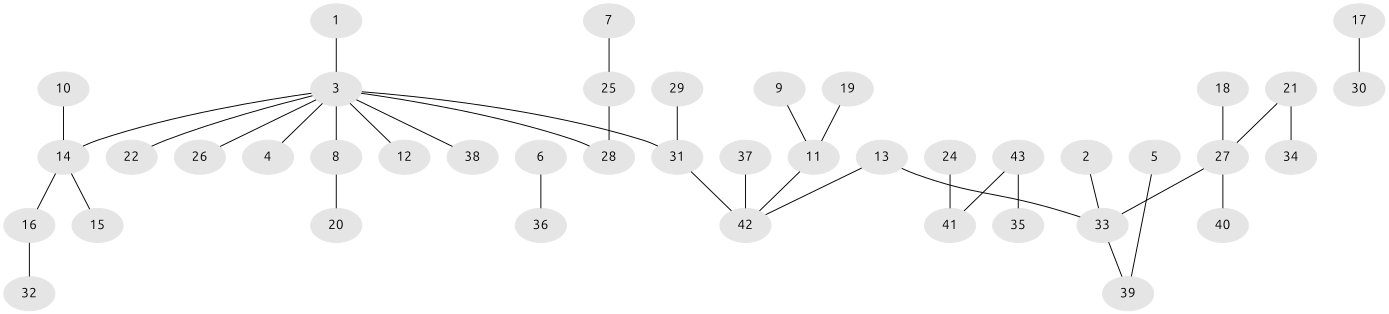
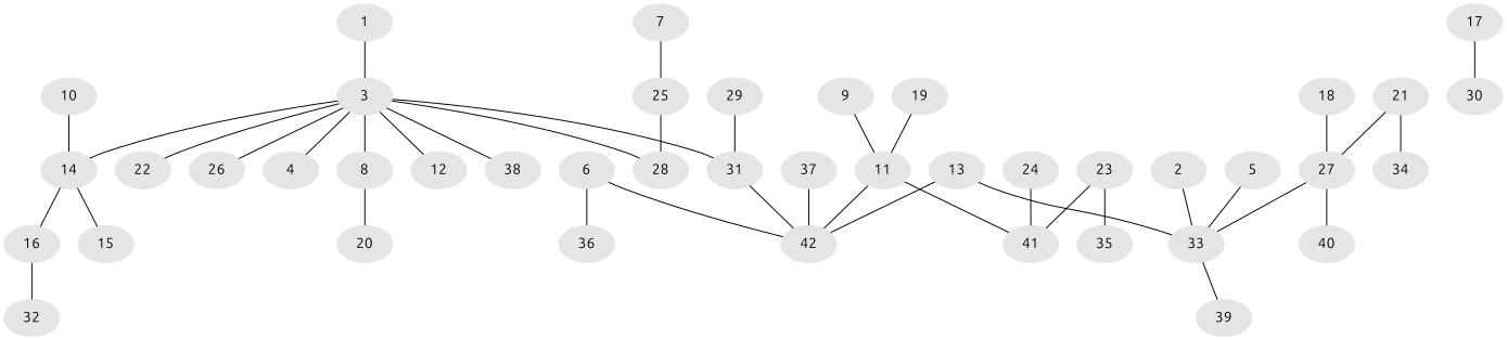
  graph {
    fontname=Ubuntu
    node [color=gray90 fontname=Ubuntu style=filled]
    edge [fontname=Ubuntu weight=1.0]
    1
    3
    4
    8
    12
    14
    22
    26
    28
    31
    38
    17
    30
    2
    33
    39
    20
    15
    16
    42
    5
    6
    36
    7
    25
    9
    11
    41
    10
    13
    32
    18
    27
    40
    19
    21
    34
-   23 [label=43]
+   23
    35
    24
    29
    37
    1 -- 3
    3 -- 4
    3 -- 8
    3 -- 12
    3 -- 14
    3 -- 22
    3 -- 26
    3 -- 28
    3 -- 31
    3 -- 38
    8 -- 20
    14 -- 15
    14 -- 16
    31 -- 42
    17 -- 30
    2 -- 33
    33 -- 39
    16 -- 32
-   5 -- 39
+   5 -- 33
+   6 -- 42
    6 -- 36
    7 -- 25
    25 -- 28
    9 -- 11
    11 -- 42
+   11 -- 41
    10 -- 14
    13 -- 33
    13 -- 42
    18 -- 27
    27 -- 33
    27 -- 40
    19 -- 11
    21 -- 27
    21 -- 34
    23 -- 41
    23 -- 35
    24 -- 41
    29 -- 31
    37 -- 42
  }
